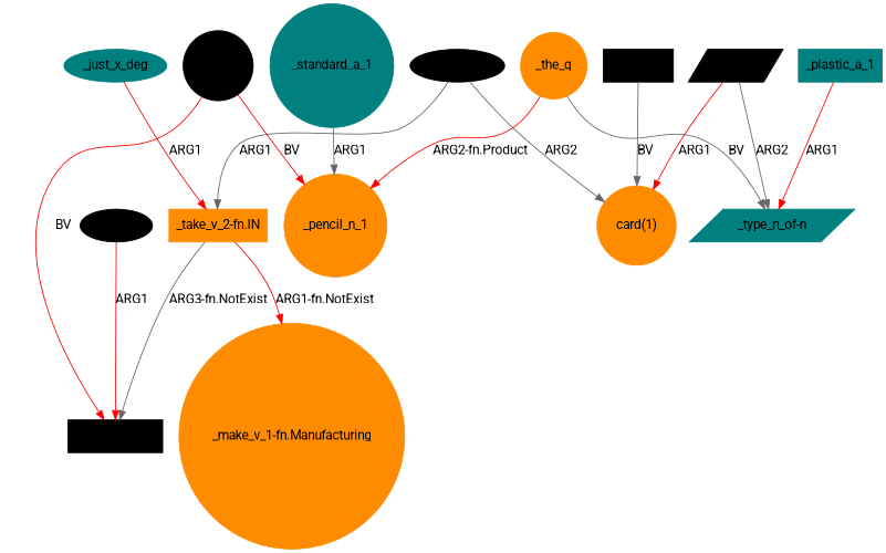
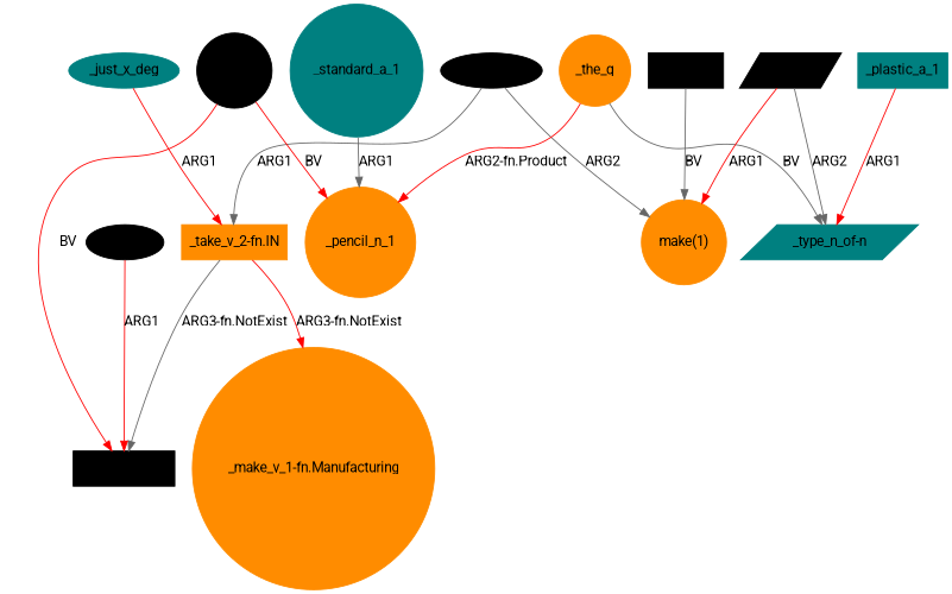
  digraph {
    fontname=Roboto
    node [color=black fontname=Roboto shape=circle style=filled]
    edge [color=red fontname=Roboto]
    loc_nonsp [shape=ellipse]
    "_take_v_2-fn.IN" [color=darkorange shape=box]
-   "card(1)" [color=darkorange]
+   "card(1)" [color=darkorange label="make(1)"]
    _step_n_meas [shape=box]
    "_make_v_1-fn.Manufacturing" [color=darkorange]
    _the_q [color=darkorange]
    "_type_n_of-n" [color=teal shape=parallelogram]
    _pencil_n_1 [color=darkorange]
    number_q [shape=box]
    udef_q
    _standard_a_1 [color=teal]
    _for_p [shape=parallelogram]
    "card(5)" [shape=ellipse]
    _plastic_a_1 [color=teal shape=box]
    _just_x_deg [color=teal shape=ellipse]
    loc_nonsp -> "_take_v_2-fn.IN" [color=gray40 label=ARG1]
    loc_nonsp -> "card(1)" [color=gray40 label=ARG2]
    "_take_v_2-fn.IN" -> _step_n_meas [color=gray40 label="ARG3-fn.NotExist"]
-   "_take_v_2-fn.IN" -> "_make_v_1-fn.Manufacturing" [label="ARG1-fn.NotExist"]
+   "_take_v_2-fn.IN" -> "_make_v_1-fn.Manufacturing" [label="ARG3-fn.NotExist"]
    _the_q -> "_type_n_of-n" [color=gray40 label=BV]
    _the_q -> _pencil_n_1 [label="ARG2-fn.Product"]
    number_q -> "card(1)" [color=gray40 label=BV]
    udef_q -> _step_n_meas [label=BV]
    udef_q -> _pencil_n_1 [label=BV]
    _standard_a_1 -> _pencil_n_1 [color=gray40 label=ARG1]
    _for_p -> "card(1)" [label=ARG1]
    _for_p -> "_type_n_of-n" [color=gray40 label=ARG2]
    "card(5)" -> _step_n_meas [label=ARG1]
    _plastic_a_1 -> "_type_n_of-n" [label=ARG1]
    _just_x_deg -> "_take_v_2-fn.IN" [label=ARG1]
  }
